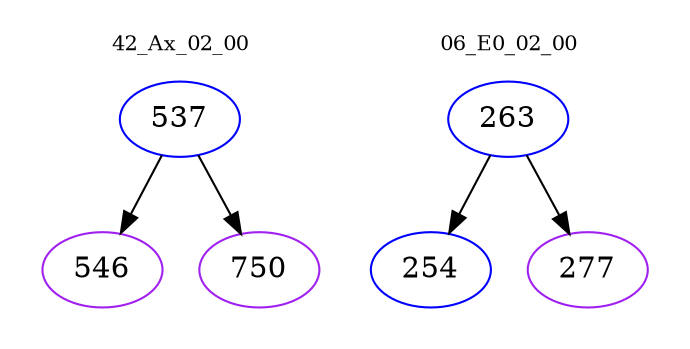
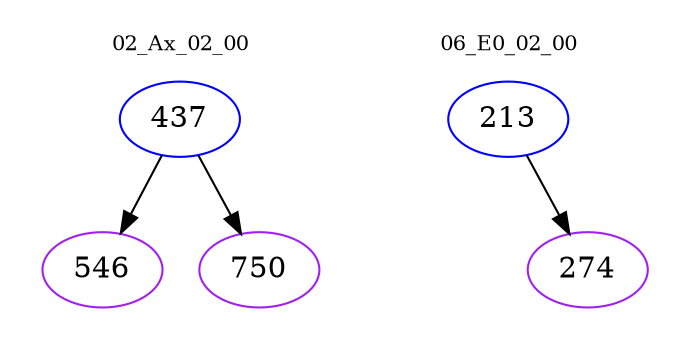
  digraph {
    node [color=blue]
    edge [color=black]
-   n1 [label=537]
+   n1 [label=437]
    n2 [color=purple label=546]
    n3 [color=purple label=750]
-   n4 [label=263]
-   n5 [label=254]
-   n6 [color=purple label=277]
+   n4 [label=213]
+   n6 [color=purple label=274]
    subgraph cluster_1 {
      color=white
      fontsize=10
-     label="42_Ax_02_00"
+     label="02_Ax_02_00"
      n1
      n2
      n3
    }
    subgraph cluster_2 {
      color=white
      fontsize=10
      label="06_E0_02_00"
      n4
-     n5
      n6
    }
    n1 -> n2
    n1 -> n3
-   n4 -> n5
    n4 -> n6
  }
